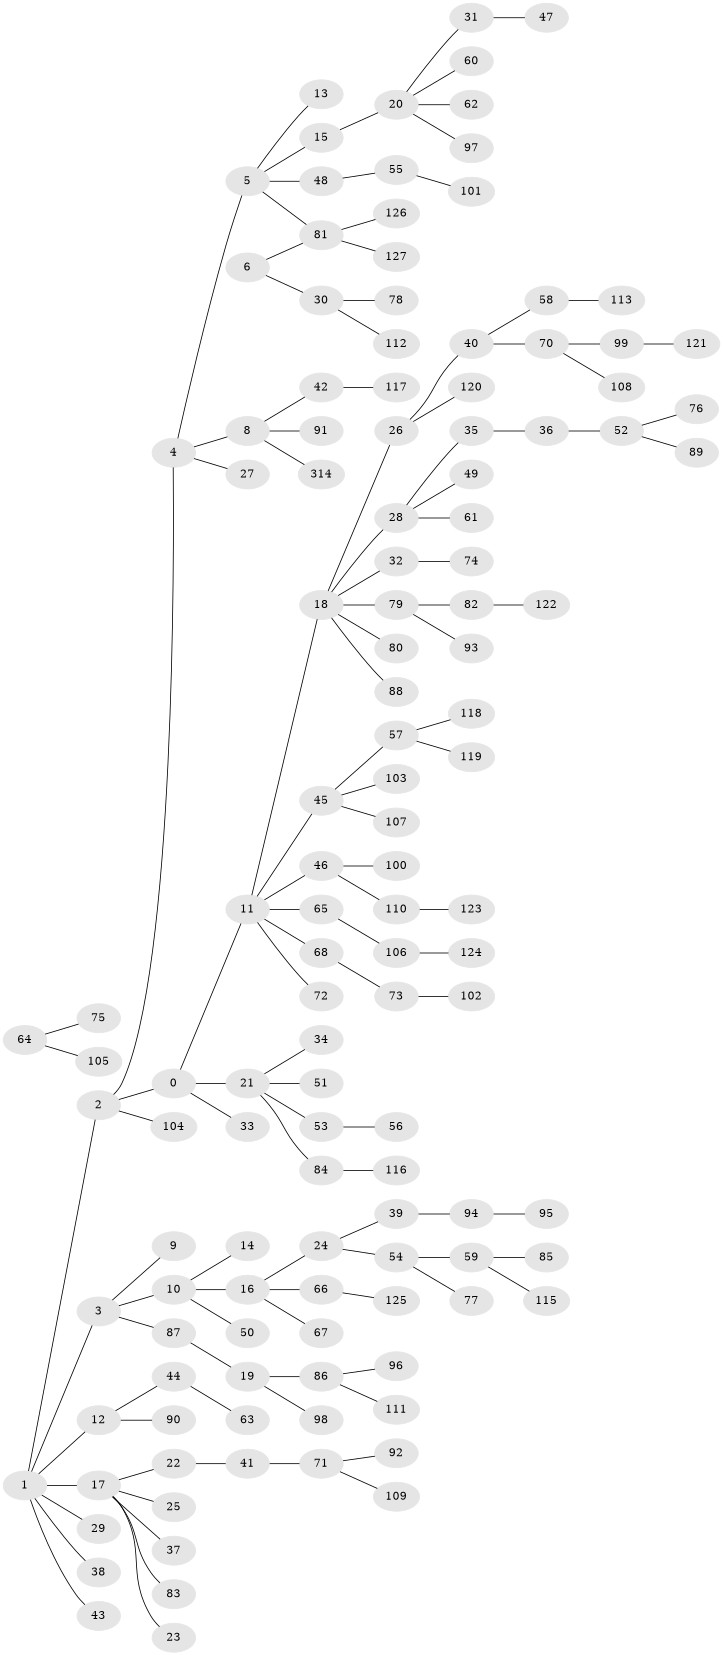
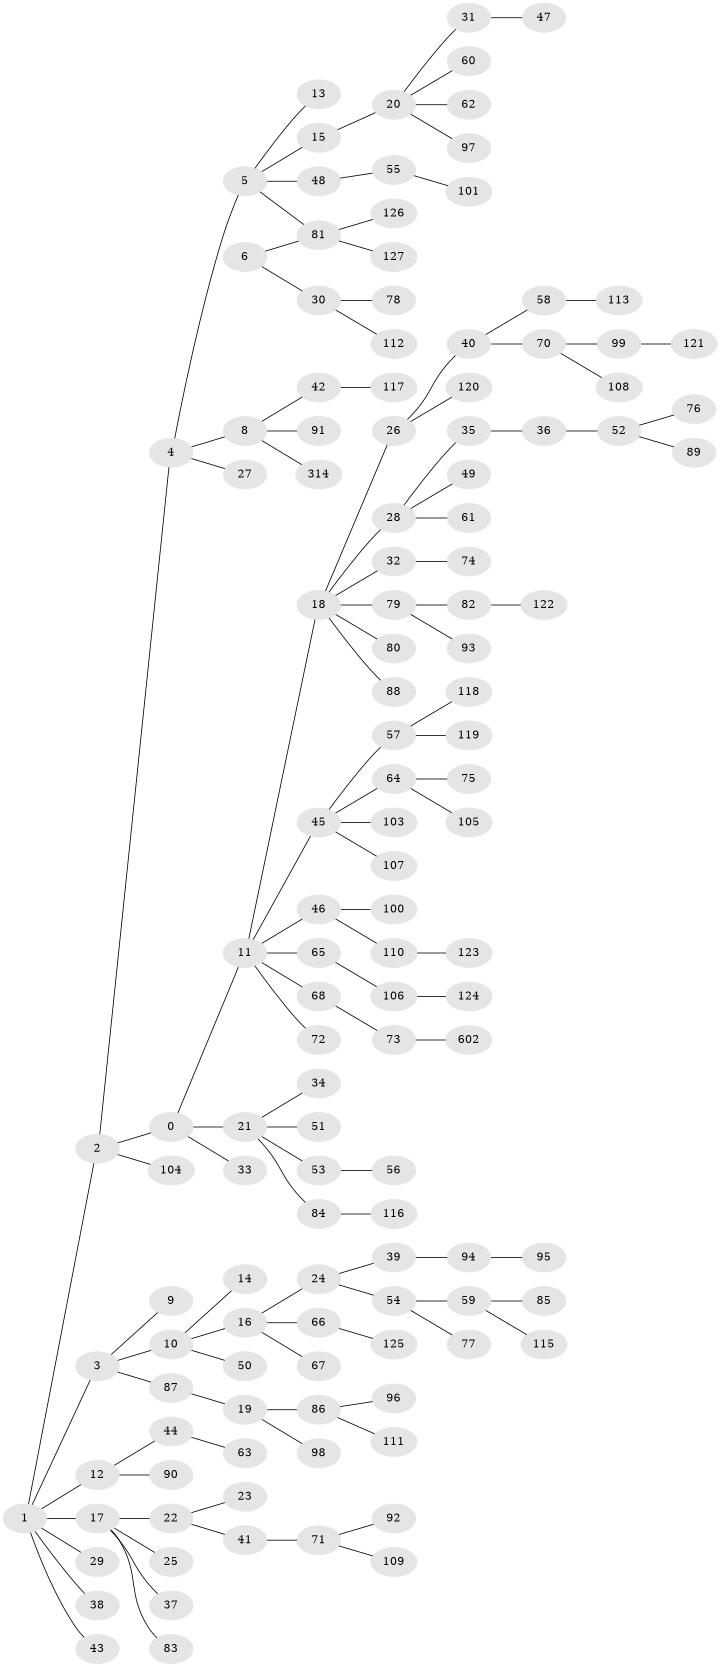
  graph {
    rankdir=LR
    node [color=gray90 style=filled]
    1
    2
    3
    12
    17
    29
    38
    43
    4
    n10 [label=0]
    104
    9
    10
    87
    44
    90
    22
    25
    37
    83
    5
    8
    27
    11
    21
    33
    14
    16
    50
    19
    86
    98
    13
    15
    48
    81
    42
    91
    n39 [label=314]
    6
    30
    20
    55
    78
    112
    126
    127
    18
    45
    46
    65
    68
    72
    34
    51
    53
    84
    117
    24
    66
    67
    26
    28
    32
    79
    80
    88
    57
    64
    103
    107
    100
    110
    106
    73
    63
    31
    60
    62
    97
    39
    54
    125
    23
    41
    40
    120
    35
    49
    61
    74
    82
    93
    96
    111
    47
    56
    116
    71
    94
    59
    77
    58
    70
    36
    52
    76
    89
    95
    113
    99
    108
    92
    109
    118
    119
    75
    105
    123
    101
    85
    115
    124
-   102
+   102 [label=602]
    121
    122
    1 -- 2
    1 -- 3
    1 -- 12
    1 -- 17
    1 -- 29
    1 -- 38
    1 -- 43
    2 -- 4
    2 -- n10
    2 -- 104
    3 -- 9
    3 -- 10
    3 -- 87
    12 -- 44
    12 -- 90
    17 -- 22
    17 -- 25
    17 -- 37
    17 -- 83
    4 -- 5
    4 -- 8
    4 -- 27
    n10 -- 11
    n10 -- 21
    n10 -- 33
    10 -- 14
    10 -- 16
    10 -- 50
    87 -- 19
    44 -- 63
-   17 -- 23
+   22 -- 23
    22 -- 41
    5 -- 13
    5 -- 15
    5 -- 48
    5 -- 81
    8 -- 42
    8 -- 91
    8 -- n39
    11 -- 18
    11 -- 45
    11 -- 46
    11 -- 65
    11 -- 68
    11 -- 72
    21 -- 34
    21 -- 51
    21 -- 53
    21 -- 84
    16 -- 24
    16 -- 66
    16 -- 67
    19 -- 86
    19 -- 98
    86 -- 96
    86 -- 111
    15 -- 20
    48 -- 55
    81 -- 126
    81 -- 127
    42 -- 117
    6 -- 81
    6 -- 30
    30 -- 78
    30 -- 112
    20 -- 31
    20 -- 60
    20 -- 62
    20 -- 97
    55 -- 101
    18 -- 26
    18 -- 28
    18 -- 32
    18 -- 79
    18 -- 80
    18 -- 88
    45 -- 57
+   45 -- 64
    45 -- 103
    45 -- 107
    46 -- 100
    46 -- 110
    65 -- 106
    68 -- 73
    53 -- 56
    84 -- 116
    24 -- 39
    24 -- 54
    66 -- 125
    26 -- 40
    26 -- 120
    28 -- 35
    28 -- 49
    28 -- 61
    32 -- 74
    79 -- 82
    79 -- 93
    57 -- 118
    57 -- 119
    64 -- 75
    64 -- 105
    110 -- 123
    106 -- 124
    73 -- 102
    31 -- 47
    39 -- 94
    54 -- 59
    54 -- 77
    41 -- 71
    40 -- 58
    40 -- 70
    35 -- 36
    82 -- 122
    71 -- 92
    71 -- 109
    94 -- 95
    59 -- 85
    59 -- 115
    58 -- 113
    70 -- 99
    70 -- 108
    36 -- 52
    52 -- 76
    52 -- 89
    99 -- 121
  }
